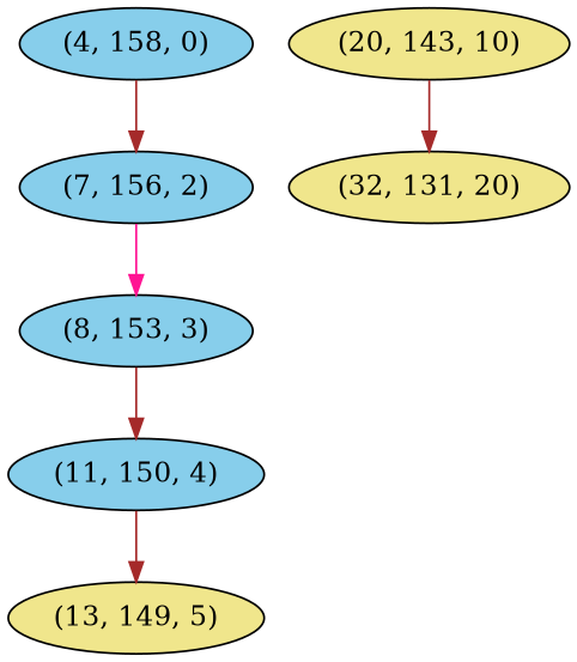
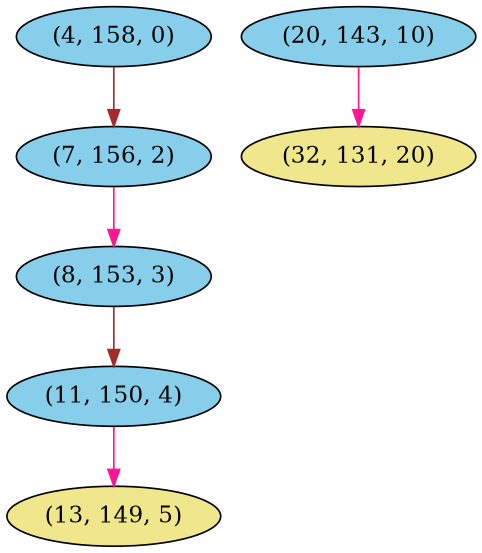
  digraph {
    node [fillcolor=skyblue style=filled]
    edge [color=brown]
    "(4, 158, 0)"
    "(7, 156, 2)"
    "(8, 153, 3)"
    "(11, 150, 4)"
    "(13, 149, 5)" [fillcolor=khaki]
    "(32, 131, 20)" [fillcolor=khaki]
-   "(20, 143, 10)" [fillcolor=khaki]
+   "(20, 143, 10)"
    "(4, 158, 0)" -> "(7, 156, 2)"
    "(7, 156, 2)" -> "(8, 153, 3)" [color=deeppink]
    "(8, 153, 3)" -> "(11, 150, 4)"
-   "(11, 150, 4)" -> "(13, 149, 5)"
-   "(20, 143, 10)" -> "(32, 131, 20)"
+   "(11, 150, 4)" -> "(13, 149, 5)" [color=deeppink]
+   "(20, 143, 10)" -> "(32, 131, 20)" [color=deeppink]
  }
